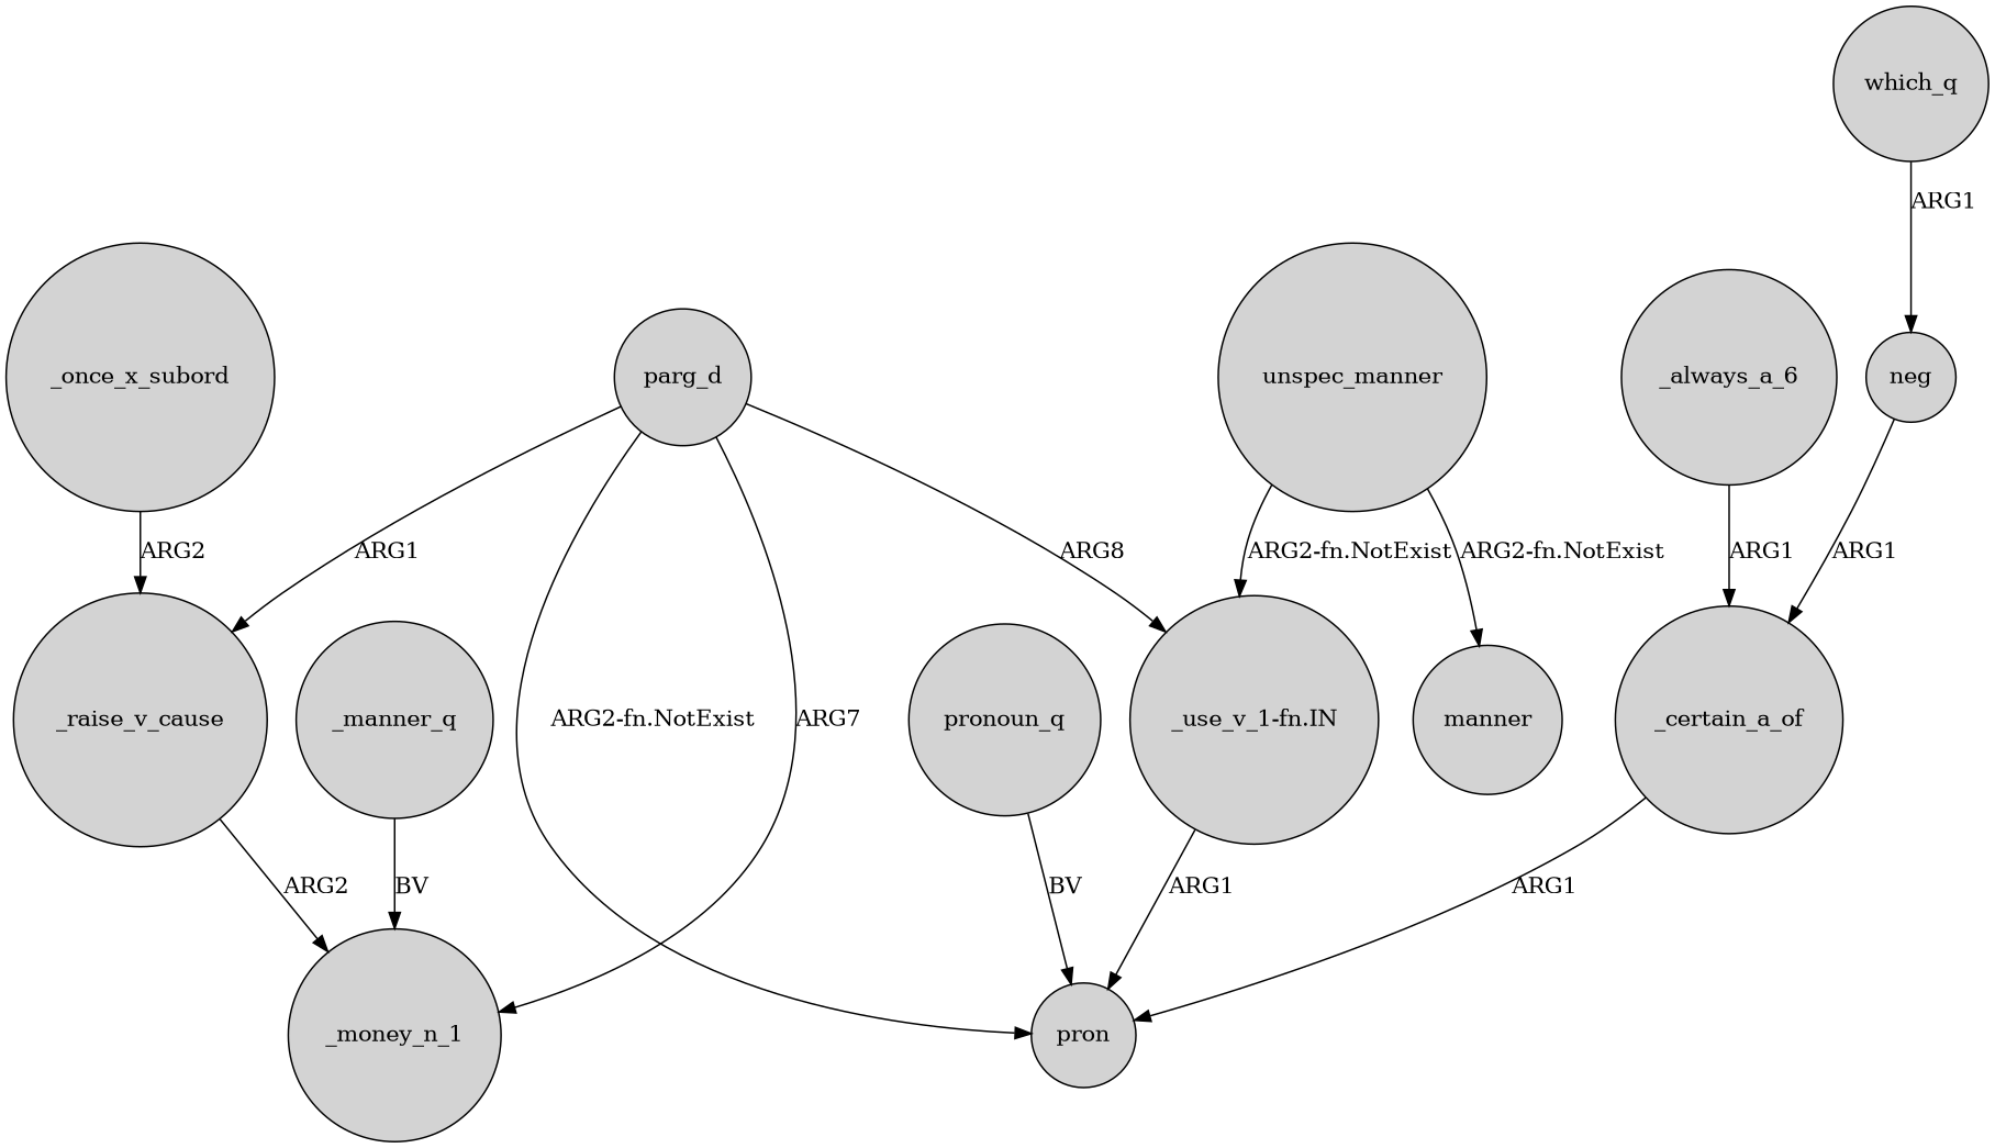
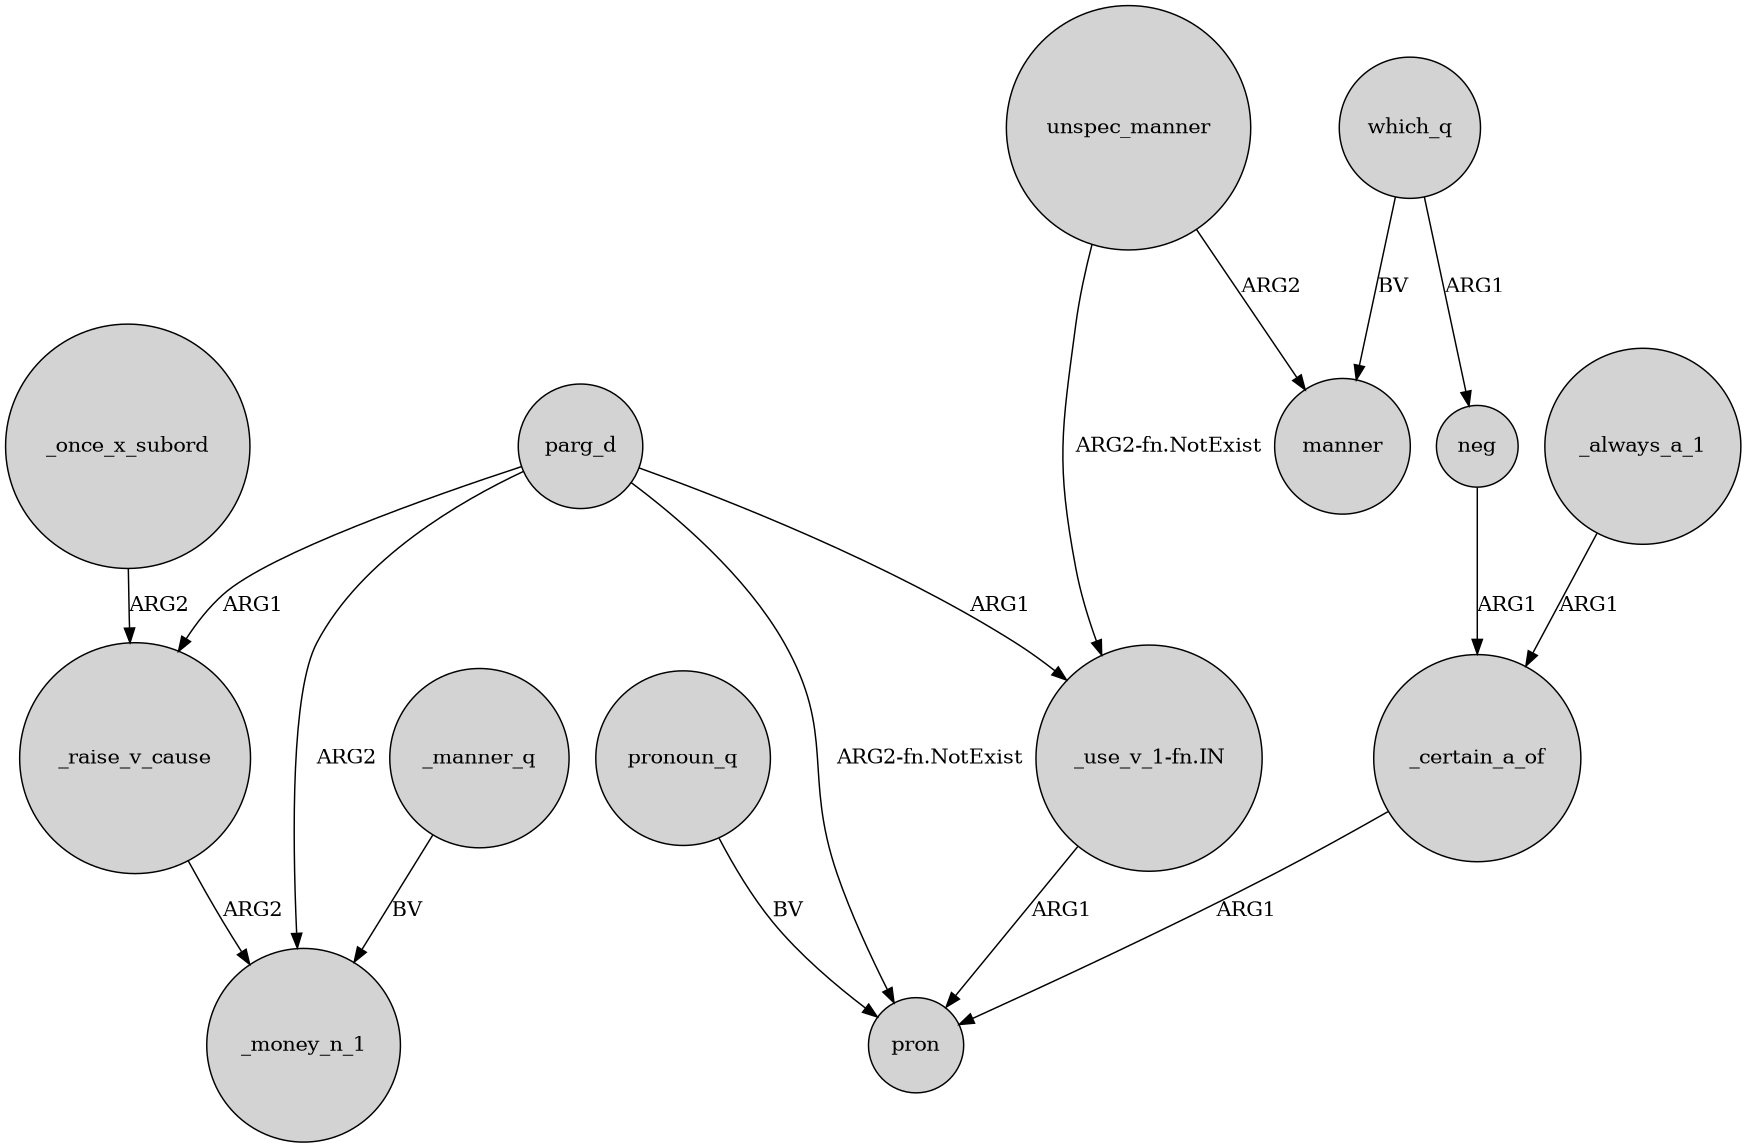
  digraph {
    node [shape=circle style=filled]
    _once_x_subord
    _raise_v_cause
    neg
    _certain_a_of
    _money_n_1
    pron
    "_use_v_1-fn.IN"
-   _always_a_1 [label=_always_a_6]
+   _always_a_1
    parg_d
    n10 [label=_manner_q]
    unspec_manner
    manner
    which_q
    pronoun_q
    _once_x_subord -> _raise_v_cause [label=ARG2]
    _raise_v_cause -> _money_n_1 [label=ARG2]
    neg -> _certain_a_of [label=ARG1]
    _certain_a_of -> pron [label=ARG1]
    "_use_v_1-fn.IN" -> pron [label=ARG1]
    _always_a_1 -> _certain_a_of [label=ARG1]
    parg_d -> _raise_v_cause [label=ARG1]
-   parg_d -> _money_n_1 [label=ARG7]
+   parg_d -> _money_n_1 [label=ARG2]
    parg_d -> pron [label="ARG2-fn.NotExist"]
-   parg_d -> "_use_v_1-fn.IN" [label=ARG8]
+   parg_d -> "_use_v_1-fn.IN" [label=ARG1]
    n10 -> _money_n_1 [label=BV]
    unspec_manner -> "_use_v_1-fn.IN" [label="ARG2-fn.NotExist"]
-   unspec_manner -> manner [label="ARG2-fn.NotExist"]
+   unspec_manner -> manner [label=ARG2]
    which_q -> neg [label=ARG1]
+   which_q -> manner [label=BV]
    pronoun_q -> pron [label=BV]
  }
